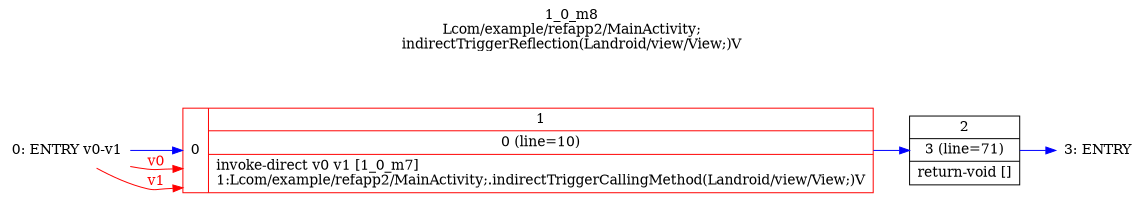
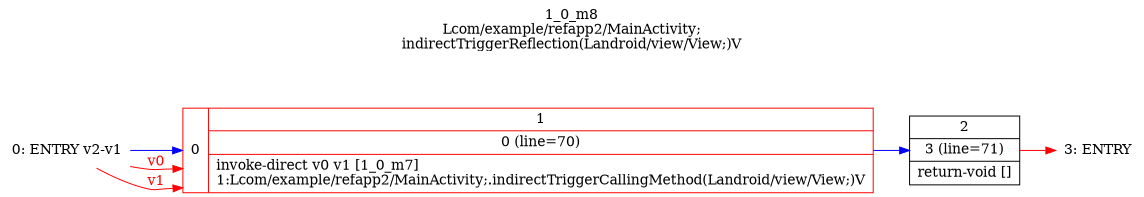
  digraph {
    label="1_0_m8\nLcom/example/refapp2/MainActivity;\nindirectTriggerReflection(Landroid/view/View;)V"
    labelloc=t
    rankdir=LR
    node [shape=plaintext]
    edge [color=blue fontcolor=blue weight=100]
-   n1 [label="0: ENTRY v0-v1"]
-   n2 [color=red label="{0|{1|0 (line=10)|invoke-direct v0 v1 [1_0_m7]\l1:Lcom/example/refapp2/MainActivity;.indirectTriggerCallingMethod(Landroid/view/View;)V\l}}" shape=record]
+   n1 [label="0: ENTRY v2-v1"]
+   n2 [color=red label="{0|{1|0 (line=70)|invoke-direct v0 v1 [1_0_m7]\l1:Lcom/example/refapp2/MainActivity;.indirectTriggerCallingMethod(Landroid/view/View;)V\l}}" shape=record]
    n3 [label="2|3 (line=71)|return-void []\l" shape=record]
    n4 [label="3: ENTRY"]
    n1 -> n2
    n1 -> n2 [color=red fontcolor=red label=v0 weight=""]
    n1 -> n2 [color=red fontcolor=red label=v1 weight=""]
    n2 -> n3
-   n3 -> n4
+   n3 -> n4 [color=red]
  }
